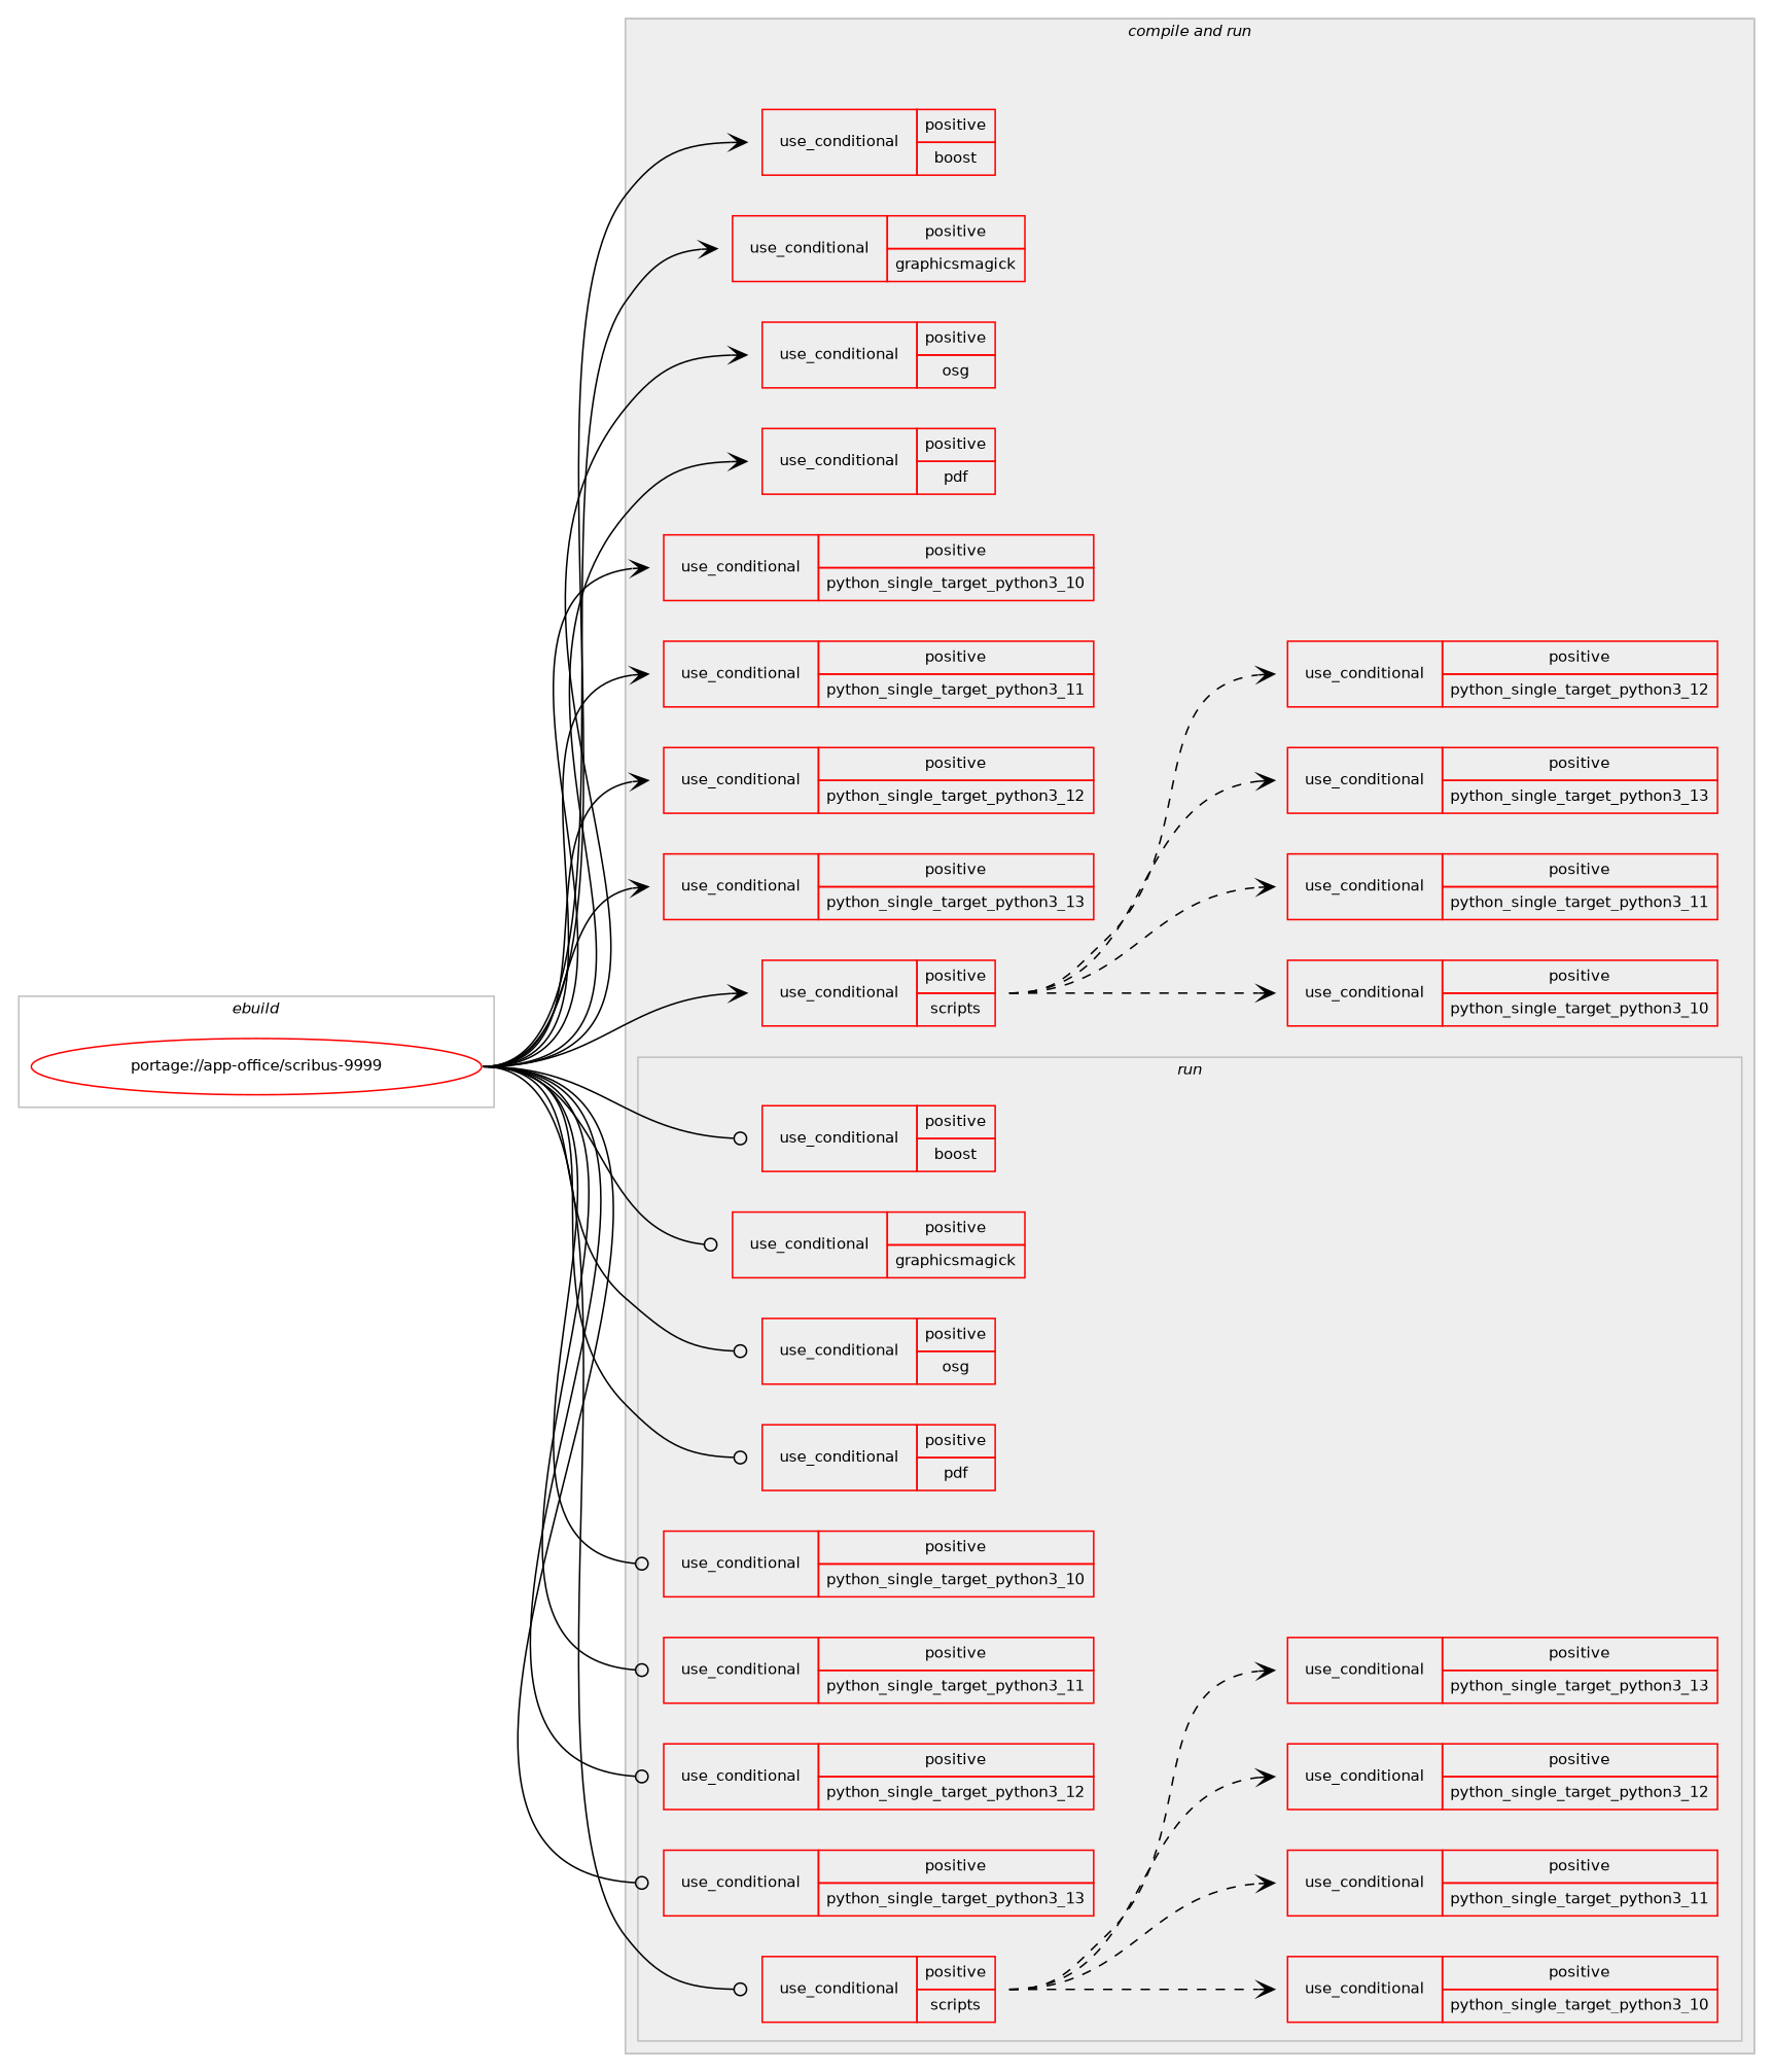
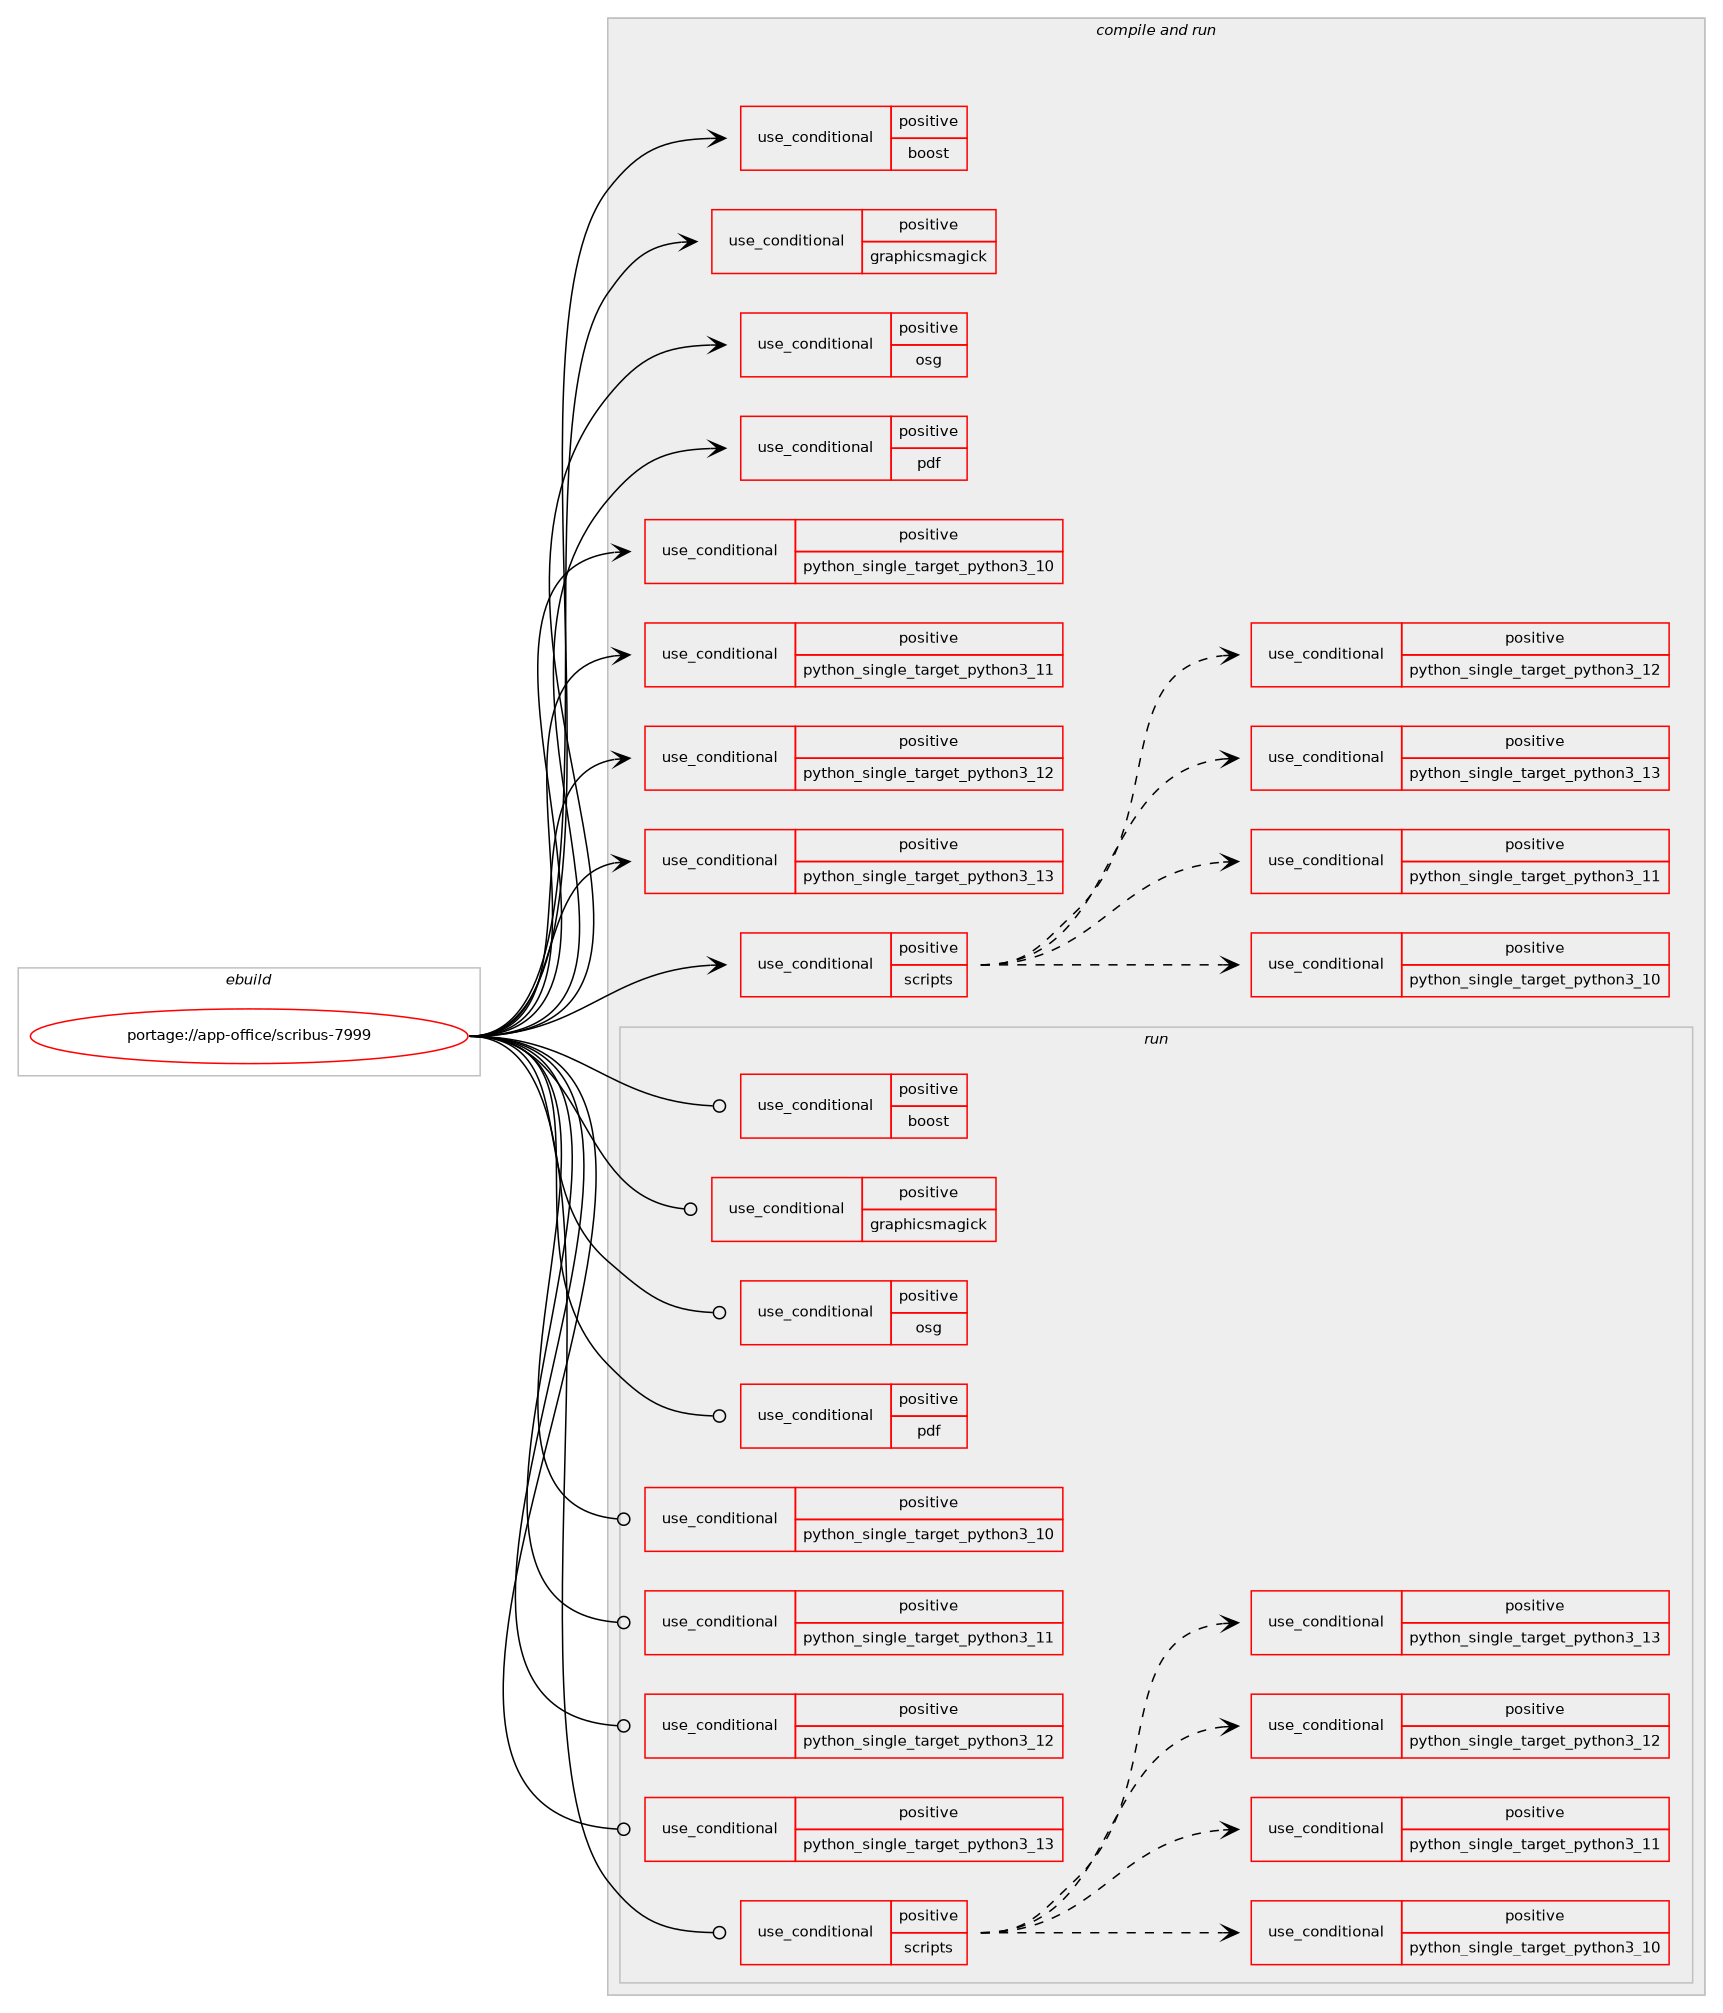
  digraph {
    compound=true
    concentrate=true
    fontname=Helvetica
    fontsize=10
    newrank=true
    rankdir=LR
    ranksep=1.5
    node [color=red fontname=Helvetica fontsize=10 shape=none]
    edge [arrowhead=vee headport=w style=solid tailport=e weight=20]
-   n1 [label="portage://app-office/scribus-9999" width=4 shape=""]
+   n1 [label="portage://app-office/scribus-7999" width=4 shape=""]
    n2 [label=<<TABLE BORDER="0" CELLBORDER="1" CELLSPACING="0" CELLPADDING="4"><TR><TD ROWSPAN="3" CELLPADDING="10">use_conditional</TD></TR><TR><TD>positive</TD></TR><TR><TD>boost</TD></TR></TABLE>>]
    n3 [label=<<TABLE BORDER="0" CELLBORDER="1" CELLSPACING="0" CELLPADDING="4"><TR><TD ROWSPAN="3" CELLPADDING="10">use_conditional</TD></TR><TR><TD>positive</TD></TR><TR><TD>graphicsmagick</TD></TR></TABLE>>]
    n4 [label=<<TABLE BORDER="0" CELLBORDER="1" CELLSPACING="0" CELLPADDING="4"><TR><TD ROWSPAN="3" CELLPADDING="10">use_conditional</TD></TR><TR><TD>positive</TD></TR><TR><TD>osg</TD></TR></TABLE>>]
    n5 [label=<<TABLE BORDER="0" CELLBORDER="1" CELLSPACING="0" CELLPADDING="4"><TR><TD ROWSPAN="3" CELLPADDING="10">use_conditional</TD></TR><TR><TD>positive</TD></TR><TR><TD>pdf</TD></TR></TABLE>>]
    n6 [label=<<TABLE BORDER="0" CELLBORDER="1" CELLSPACING="0" CELLPADDING="4"><TR><TD ROWSPAN="3" CELLPADDING="10">use_conditional</TD></TR><TR><TD>positive</TD></TR><TR><TD>python_single_target_python3_10</TD></TR></TABLE>>]
    n7 [label=<<TABLE BORDER="0" CELLBORDER="1" CELLSPACING="0" CELLPADDING="4"><TR><TD ROWSPAN="3" CELLPADDING="10">use_conditional</TD></TR><TR><TD>positive</TD></TR><TR><TD>python_single_target_python3_11</TD></TR></TABLE>>]
    n8 [label=<<TABLE BORDER="0" CELLBORDER="1" CELLSPACING="0" CELLPADDING="4"><TR><TD ROWSPAN="3" CELLPADDING="10">use_conditional</TD></TR><TR><TD>positive</TD></TR><TR><TD>python_single_target_python3_12</TD></TR></TABLE>>]
    n9 [label=<<TABLE BORDER="0" CELLBORDER="1" CELLSPACING="0" CELLPADDING="4"><TR><TD ROWSPAN="3" CELLPADDING="10">use_conditional</TD></TR><TR><TD>positive</TD></TR><TR><TD>python_single_target_python3_13</TD></TR></TABLE>>]
    n10 [label=<<TABLE BORDER="0" CELLBORDER="1" CELLSPACING="0" CELLPADDING="4"><TR><TD ROWSPAN="3" CELLPADDING="10">use_conditional</TD></TR><TR><TD>positive</TD></TR><TR><TD>python_single_target_python3_10</TD></TR></TABLE>>]
    n11 [label=<<TABLE BORDER="0" CELLBORDER="1" CELLSPACING="0" CELLPADDING="4"><TR><TD ROWSPAN="3" CELLPADDING="10">use_conditional</TD></TR><TR><TD>positive</TD></TR><TR><TD>python_single_target_python3_11</TD></TR></TABLE>>]
    n12 [label=<<TABLE BORDER="0" CELLBORDER="1" CELLSPACING="0" CELLPADDING="4"><TR><TD ROWSPAN="3" CELLPADDING="10">use_conditional</TD></TR><TR><TD>positive</TD></TR><TR><TD>python_single_target_python3_13</TD></TR></TABLE>>]
    n13 [label=<<TABLE BORDER="0" CELLBORDER="1" CELLSPACING="0" CELLPADDING="4"><TR><TD ROWSPAN="3" CELLPADDING="10">use_conditional</TD></TR><TR><TD>positive</TD></TR><TR><TD>python_single_target_python3_12</TD></TR></TABLE>>]
    n14 [label=<<TABLE BORDER="0" CELLBORDER="1" CELLSPACING="0" CELLPADDING="4"><TR><TD ROWSPAN="3" CELLPADDING="10">use_conditional</TD></TR><TR><TD>positive</TD></TR><TR><TD>scripts</TD></TR></TABLE>>]
    n15 [label=<<TABLE BORDER="0" CELLBORDER="1" CELLSPACING="0" CELLPADDING="4"><TR><TD ROWSPAN="3" CELLPADDING="10">use_conditional</TD></TR><TR><TD>positive</TD></TR><TR><TD>boost</TD></TR></TABLE>>]
    n16 [label=<<TABLE BORDER="0" CELLBORDER="1" CELLSPACING="0" CELLPADDING="4"><TR><TD ROWSPAN="3" CELLPADDING="10">use_conditional</TD></TR><TR><TD>positive</TD></TR><TR><TD>graphicsmagick</TD></TR></TABLE>>]
    n17 [label=<<TABLE BORDER="0" CELLBORDER="1" CELLSPACING="0" CELLPADDING="4"><TR><TD ROWSPAN="3" CELLPADDING="10">use_conditional</TD></TR><TR><TD>positive</TD></TR><TR><TD>osg</TD></TR></TABLE>>]
    n18 [label=<<TABLE BORDER="0" CELLBORDER="1" CELLSPACING="0" CELLPADDING="4"><TR><TD ROWSPAN="3" CELLPADDING="10">use_conditional</TD></TR><TR><TD>positive</TD></TR><TR><TD>pdf</TD></TR></TABLE>>]
    n19 [label=<<TABLE BORDER="0" CELLBORDER="1" CELLSPACING="0" CELLPADDING="4"><TR><TD ROWSPAN="3" CELLPADDING="10">use_conditional</TD></TR><TR><TD>positive</TD></TR><TR><TD>python_single_target_python3_10</TD></TR></TABLE>>]
    n20 [label=<<TABLE BORDER="0" CELLBORDER="1" CELLSPACING="0" CELLPADDING="4"><TR><TD ROWSPAN="3" CELLPADDING="10">use_conditional</TD></TR><TR><TD>positive</TD></TR><TR><TD>python_single_target_python3_11</TD></TR></TABLE>>]
    n21 [label=<<TABLE BORDER="0" CELLBORDER="1" CELLSPACING="0" CELLPADDING="4"><TR><TD ROWSPAN="3" CELLPADDING="10">use_conditional</TD></TR><TR><TD>positive</TD></TR><TR><TD>python_single_target_python3_12</TD></TR></TABLE>>]
    n22 [label=<<TABLE BORDER="0" CELLBORDER="1" CELLSPACING="0" CELLPADDING="4"><TR><TD ROWSPAN="3" CELLPADDING="10">use_conditional</TD></TR><TR><TD>positive</TD></TR><TR><TD>python_single_target_python3_13</TD></TR></TABLE>>]
    n23 [label=<<TABLE BORDER="0" CELLBORDER="1" CELLSPACING="0" CELLPADDING="4"><TR><TD ROWSPAN="3" CELLPADDING="10">use_conditional</TD></TR><TR><TD>positive</TD></TR><TR><TD>python_single_target_python3_10</TD></TR></TABLE>>]
    n24 [label=<<TABLE BORDER="0" CELLBORDER="1" CELLSPACING="0" CELLPADDING="4"><TR><TD ROWSPAN="3" CELLPADDING="10">use_conditional</TD></TR><TR><TD>positive</TD></TR><TR><TD>python_single_target_python3_11</TD></TR></TABLE>>]
    n25 [label=<<TABLE BORDER="0" CELLBORDER="1" CELLSPACING="0" CELLPADDING="4"><TR><TD ROWSPAN="3" CELLPADDING="10">use_conditional</TD></TR><TR><TD>positive</TD></TR><TR><TD>python_single_target_python3_12</TD></TR></TABLE>>]
    n26 [label=<<TABLE BORDER="0" CELLBORDER="1" CELLSPACING="0" CELLPADDING="4"><TR><TD ROWSPAN="3" CELLPADDING="10">use_conditional</TD></TR><TR><TD>positive</TD></TR><TR><TD>python_single_target_python3_13</TD></TR></TABLE>>]
    n27 [label=<<TABLE BORDER="0" CELLBORDER="1" CELLSPACING="0" CELLPADDING="4"><TR><TD ROWSPAN="3" CELLPADDING="10">use_conditional</TD></TR><TR><TD>positive</TD></TR><TR><TD>scripts</TD></TR></TABLE>>]
    subgraph cluster_1 {
      color=gray
      label=<<i>ebuild</i>>
      rank=same
      n1
    }
    subgraph cluster_2 {
      color=gray
      label=<<i>dependencies</i>>
      subgraph cluster_3 {
        color=gray
        fillcolor="#eeeeee"
        label=<<i>compile</i>>
        style=filled
        subgraph sub_4 {
          color=gray
          fillcolor="#eeeeee"
          label=<<i>compile</i>>
          style=filled
          n2
        }
        subgraph sub_5 {
          color=gray
          fillcolor="#eeeeee"
          label=<<i>compile</i>>
          style=filled
          n3
        }
        subgraph sub_6 {
          color=gray
          fillcolor="#eeeeee"
          label=<<i>compile</i>>
          style=filled
          n4
        }
        subgraph sub_7 {
          color=gray
          fillcolor="#eeeeee"
          label=<<i>compile</i>>
          style=filled
          n5
        }
        subgraph sub_8 {
          color=gray
          fillcolor="#eeeeee"
          label=<<i>compile</i>>
          style=filled
          n6
        }
        subgraph sub_9 {
          color=gray
          fillcolor="#eeeeee"
          label=<<i>compile</i>>
          style=filled
          n7
        }
        subgraph sub_10 {
          color=gray
          fillcolor="#eeeeee"
          label=<<i>compile</i>>
          style=filled
          n8
        }
        subgraph sub_11 {
          color=gray
          fillcolor="#eeeeee"
          label=<<i>compile</i>>
          style=filled
          n9
        }
        subgraph sub_12 {
          color=gray
          fillcolor="#eeeeee"
          label=<<i>compile</i>>
          style=filled
          n14
          subgraph sub_13 {
            color=gray
            fillcolor="#eeeeee"
            label=<<i>compile</i>>
            style=filled
            n10
          }
          subgraph sub_14 {
            color=gray
            fillcolor="#eeeeee"
            label=<<i>compile</i>>
            style=filled
            n11
          }
          subgraph sub_15 {
            color=gray
            fillcolor="#eeeeee"
            label=<<i>compile</i>>
            style=filled
            n12
          }
          subgraph sub_16 {
            color=gray
            fillcolor="#eeeeee"
            label=<<i>compile</i>>
            style=filled
            n13
          }
        }
      }
      subgraph cluster_17 {
        color=gray
        fillcolor="#eeeeee"
        label=<<i>compile and run</i>>
        style=filled
      }
      subgraph cluster_18 {
        color=gray
        fillcolor="#eeeeee"
        label=<<i>run</i>>
        style=filled
        subgraph sub_19 {
          color=gray
          fillcolor="#eeeeee"
          label=<<i>run</i>>
          style=filled
          n15
        }
        subgraph sub_20 {
          color=gray
          fillcolor="#eeeeee"
          label=<<i>run</i>>
          style=filled
          n16
        }
        subgraph sub_21 {
          color=gray
          fillcolor="#eeeeee"
          label=<<i>run</i>>
          style=filled
          n17
        }
        subgraph sub_22 {
          color=gray
          fillcolor="#eeeeee"
          label=<<i>run</i>>
          style=filled
          n18
        }
        subgraph sub_23 {
          color=gray
          fillcolor="#eeeeee"
          label=<<i>run</i>>
          style=filled
          n19
        }
        subgraph sub_24 {
          color=gray
          fillcolor="#eeeeee"
          label=<<i>run</i>>
          style=filled
          n20
        }
        subgraph sub_25 {
          color=gray
          fillcolor="#eeeeee"
          label=<<i>run</i>>
          style=filled
          n21
        }
        subgraph sub_26 {
          color=gray
          fillcolor="#eeeeee"
          label=<<i>run</i>>
          style=filled
          n22
        }
        subgraph sub_27 {
          color=gray
          fillcolor="#eeeeee"
          label=<<i>run</i>>
          style=filled
          n27
          subgraph sub_28 {
            color=gray
            fillcolor="#eeeeee"
            label=<<i>run</i>>
            style=filled
            n23
          }
          subgraph sub_29 {
            color=gray
            fillcolor="#eeeeee"
            label=<<i>run</i>>
            style=filled
            n24
          }
          subgraph sub_30 {
            color=gray
            fillcolor="#eeeeee"
            label=<<i>run</i>>
            style=filled
            n25
          }
          subgraph sub_31 {
            color=gray
            fillcolor="#eeeeee"
            label=<<i>run</i>>
            style=filled
            n26
          }
        }
      }
    }
    subgraph cluster_32 {
      color=gray
      label=<<i>candidates</i>>
      rank=same
    }
    n1 -> n2
    n1 -> n3
    n1 -> n4
    n1 -> n5
    n1 -> n6
    n1 -> n7
    n1 -> n8
    n1 -> n9
    n1 -> n14
    n1 -> n15 [arrowhead=odot]
    n1 -> n16 [arrowhead=odot]
    n1 -> n17 [arrowhead=odot]
    n1 -> n18 [arrowhead=odot]
    n1 -> n19 [arrowhead=odot]
    n1 -> n20 [arrowhead=odot]
    n1 -> n21 [arrowhead=odot]
    n1 -> n22 [arrowhead=odot]
    n1 -> n27 [arrowhead=odot]
    n14 -> n10 [style=dashed]
    n14 -> n11 [style=dashed]
    n14 -> n12 [style=dashed]
    n14 -> n13 [style=dashed]
    n27 -> n23 [style=dashed]
    n27 -> n24 [style=dashed]
    n27 -> n25 [style=dashed]
    n27 -> n26 [style=dashed]
  }
